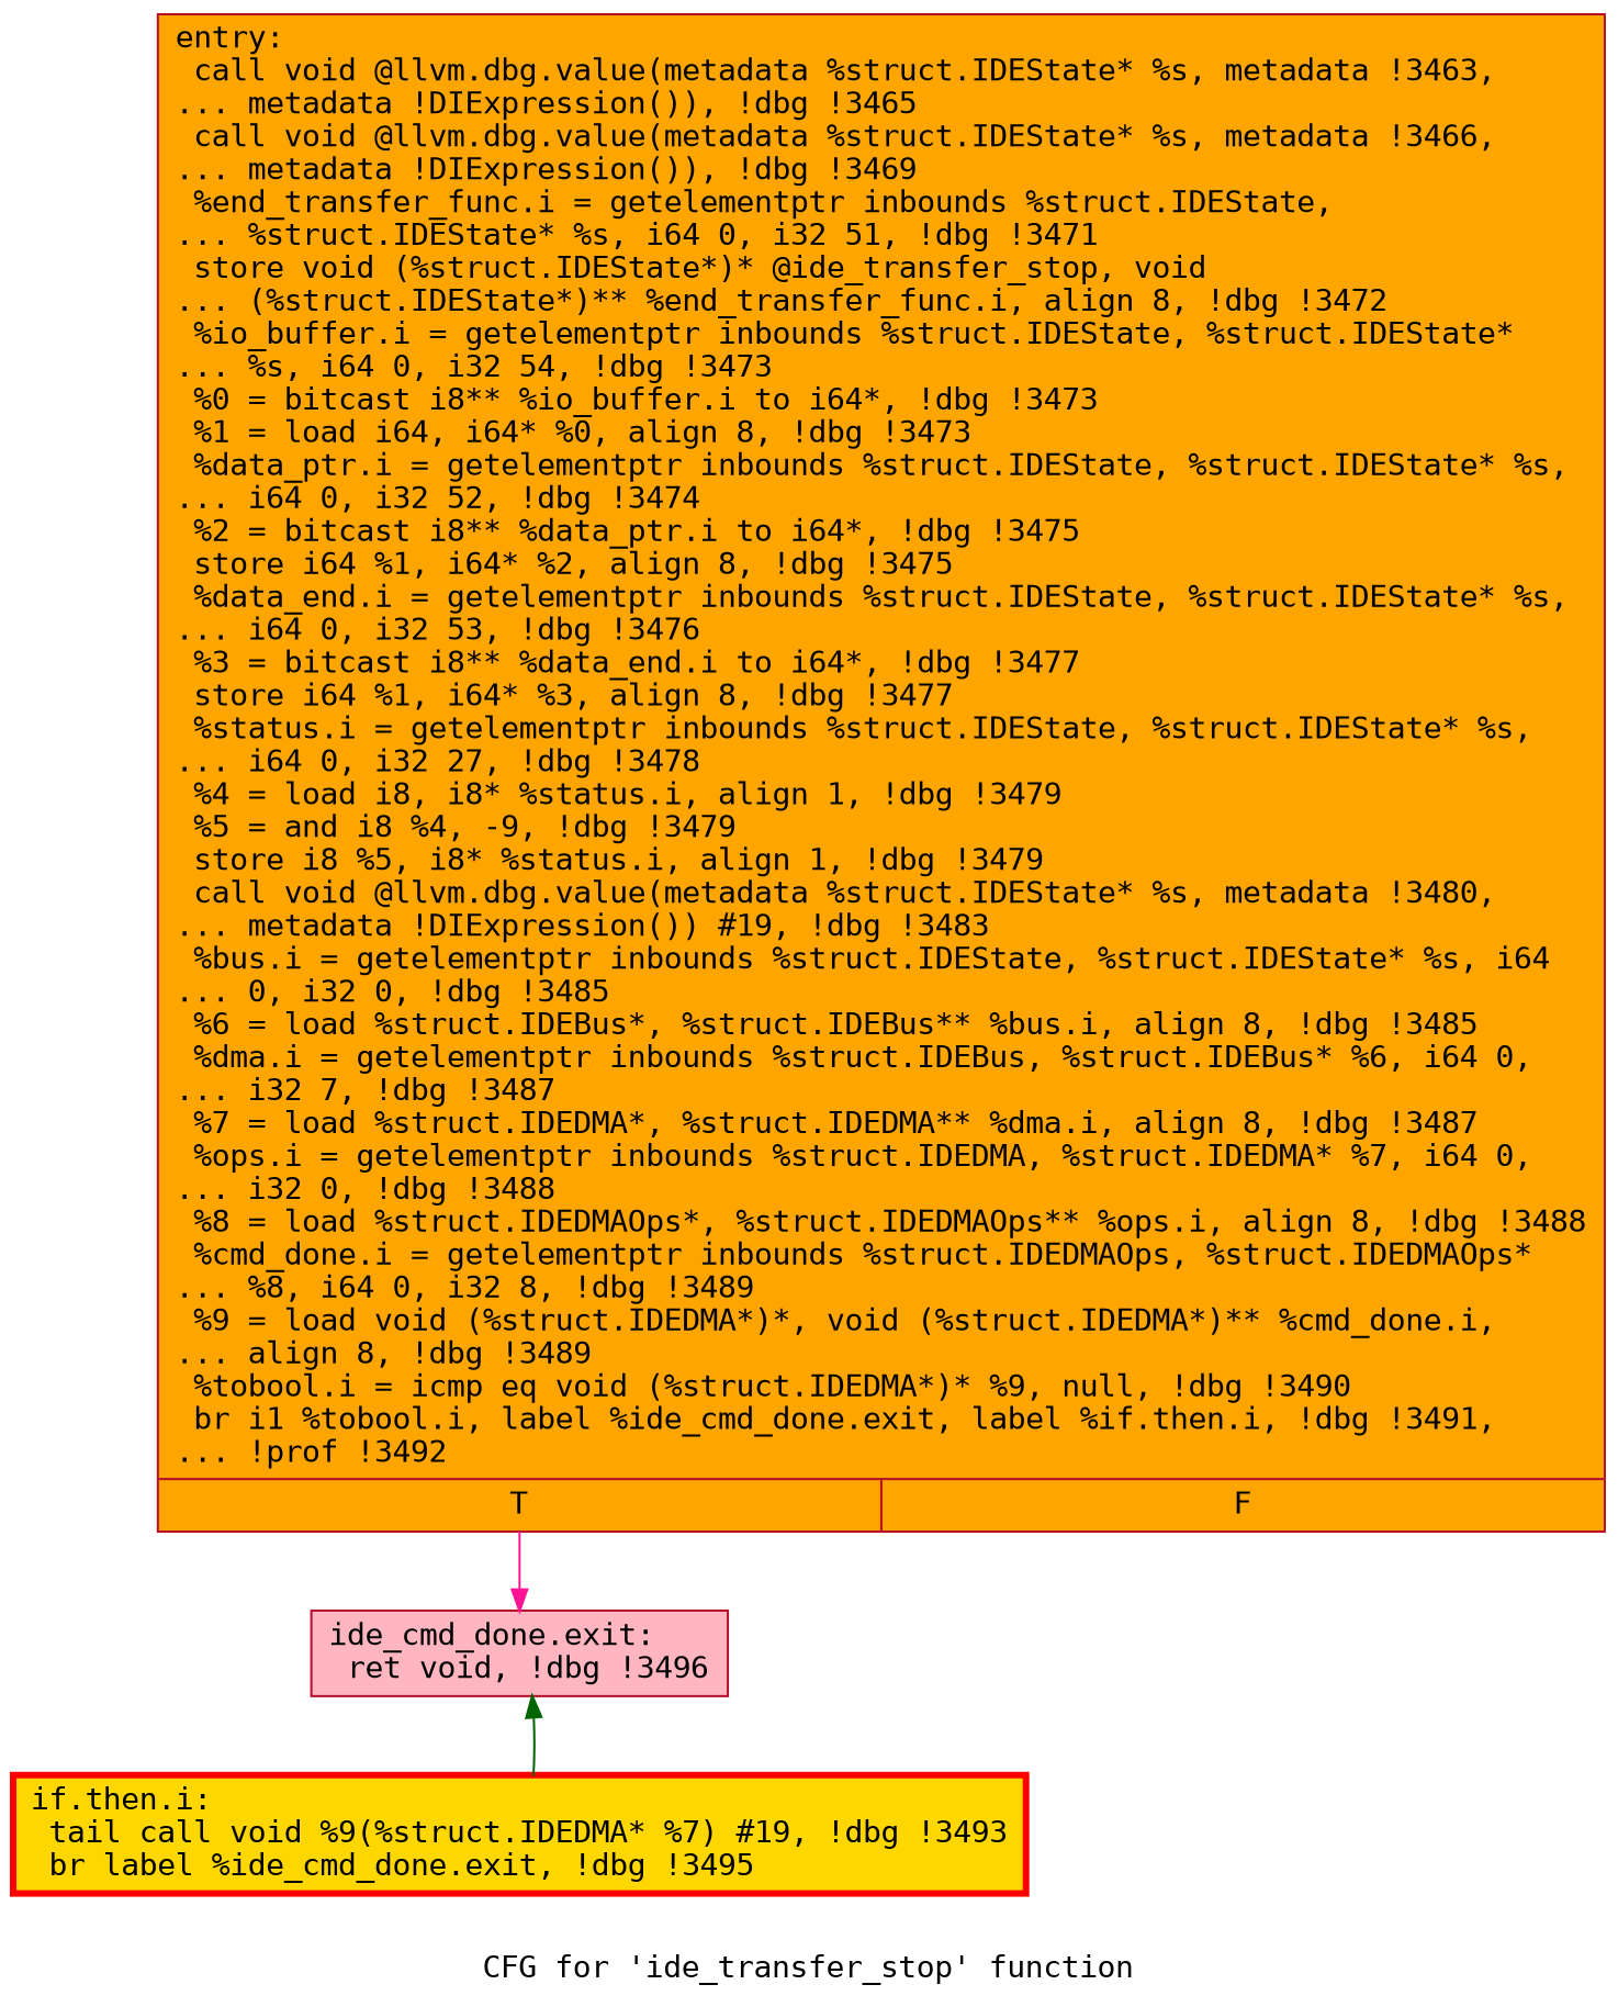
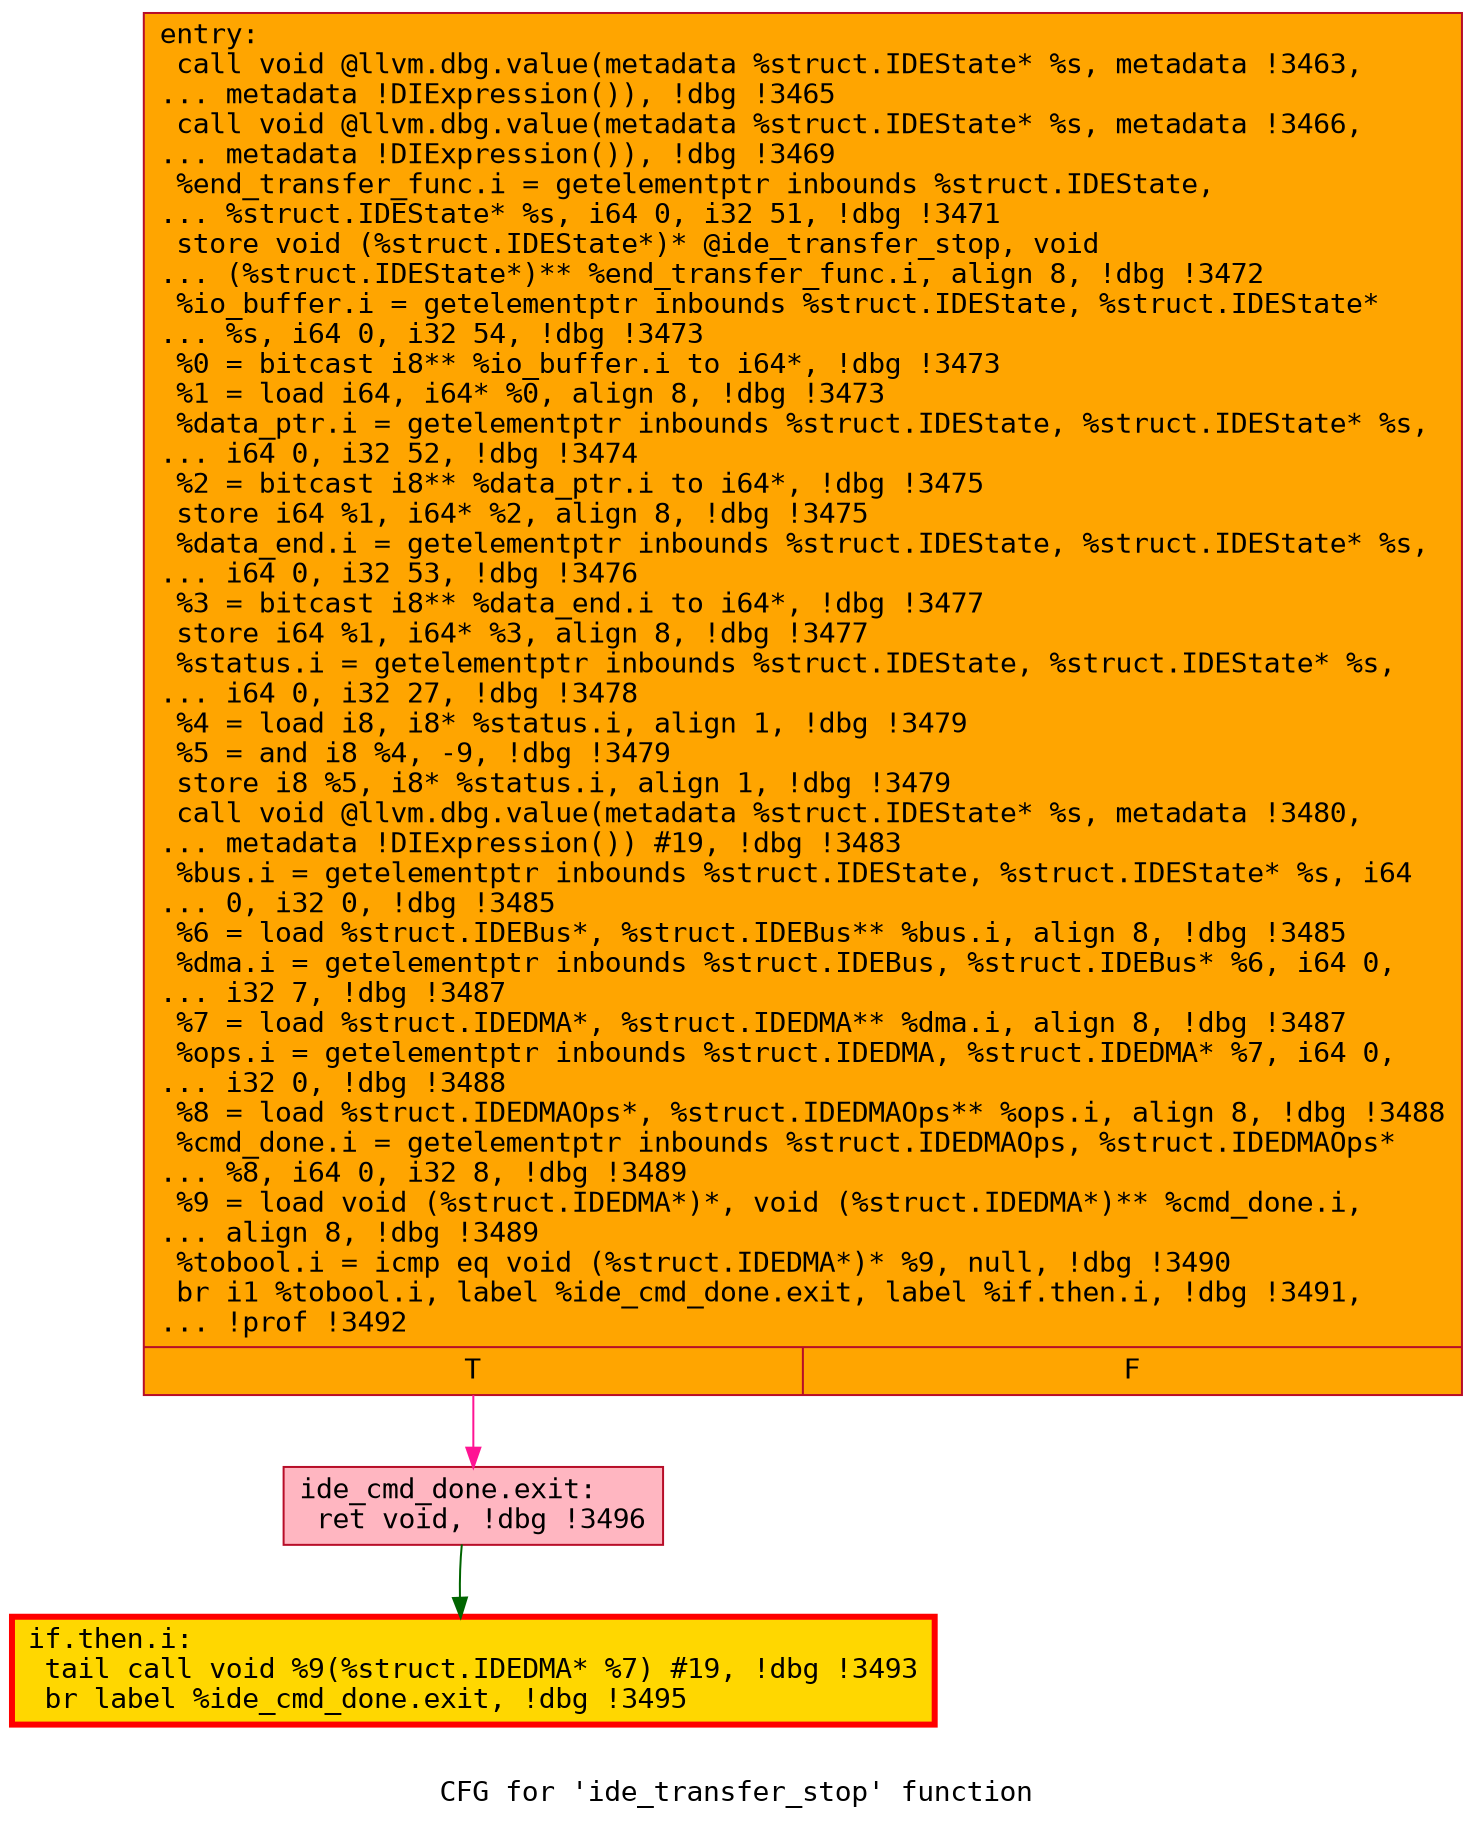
  digraph {
    fontname="DejaVu Sans Mono"
    label="CFG for 'ide_transfer_stop' function"
    node [color="#b70d28ff" fontname="DejaVu Sans Mono" shape=record style=filled]
    edge [fontname="DejaVu Sans Mono"]
    n1 [fillcolor=orange label="{entry:\l  call void @llvm.dbg.value(metadata %struct.IDEState* %s, metadata !3463,\l... metadata !DIExpression()), !dbg !3465\l  call void @llvm.dbg.value(metadata %struct.IDEState* %s, metadata !3466,\l... metadata !DIExpression()), !dbg !3469\l  %end_transfer_func.i = getelementptr inbounds %struct.IDEState,\l... %struct.IDEState* %s, i64 0, i32 51, !dbg !3471\l  store void (%struct.IDEState*)* @ide_transfer_stop, void\l... (%struct.IDEState*)** %end_transfer_func.i, align 8, !dbg !3472\l  %io_buffer.i = getelementptr inbounds %struct.IDEState, %struct.IDEState*\l... %s, i64 0, i32 54, !dbg !3473\l  %0 = bitcast i8** %io_buffer.i to i64*, !dbg !3473\l  %1 = load i64, i64* %0, align 8, !dbg !3473\l  %data_ptr.i = getelementptr inbounds %struct.IDEState, %struct.IDEState* %s,\l... i64 0, i32 52, !dbg !3474\l  %2 = bitcast i8** %data_ptr.i to i64*, !dbg !3475\l  store i64 %1, i64* %2, align 8, !dbg !3475\l  %data_end.i = getelementptr inbounds %struct.IDEState, %struct.IDEState* %s,\l... i64 0, i32 53, !dbg !3476\l  %3 = bitcast i8** %data_end.i to i64*, !dbg !3477\l  store i64 %1, i64* %3, align 8, !dbg !3477\l  %status.i = getelementptr inbounds %struct.IDEState, %struct.IDEState* %s,\l... i64 0, i32 27, !dbg !3478\l  %4 = load i8, i8* %status.i, align 1, !dbg !3479\l  %5 = and i8 %4, -9, !dbg !3479\l  store i8 %5, i8* %status.i, align 1, !dbg !3479\l  call void @llvm.dbg.value(metadata %struct.IDEState* %s, metadata !3480,\l... metadata !DIExpression()) #19, !dbg !3483\l  %bus.i = getelementptr inbounds %struct.IDEState, %struct.IDEState* %s, i64\l... 0, i32 0, !dbg !3485\l  %6 = load %struct.IDEBus*, %struct.IDEBus** %bus.i, align 8, !dbg !3485\l  %dma.i = getelementptr inbounds %struct.IDEBus, %struct.IDEBus* %6, i64 0,\l... i32 7, !dbg !3487\l  %7 = load %struct.IDEDMA*, %struct.IDEDMA** %dma.i, align 8, !dbg !3487\l  %ops.i = getelementptr inbounds %struct.IDEDMA, %struct.IDEDMA* %7, i64 0,\l... i32 0, !dbg !3488\l  %8 = load %struct.IDEDMAOps*, %struct.IDEDMAOps** %ops.i, align 8, !dbg !3488\l  %cmd_done.i = getelementptr inbounds %struct.IDEDMAOps, %struct.IDEDMAOps*\l... %8, i64 0, i32 8, !dbg !3489\l  %9 = load void (%struct.IDEDMA*)*, void (%struct.IDEDMA*)** %cmd_done.i,\l... align 8, !dbg !3489\l  %tobool.i = icmp eq void (%struct.IDEDMA*)* %9, null, !dbg !3490\l  br i1 %tobool.i, label %ide_cmd_done.exit, label %if.then.i, !dbg !3491,\l... !prof !3492\l|{<s0>T|<s1>F}}"]
    n2 [fillcolor=lightpink label="{ide_cmd_done.exit:                                \l  ret void, !dbg !3496\l}"]
    n3 [color=red fillcolor=gold label="{if.then.i:                                        \l  tail call void %9(%struct.IDEDMA* %7) #19, !dbg !3493\l  br label %ide_cmd_done.exit, !dbg !3495\l}" penwidth=3.0]
    n1 -> n2 [color=deeppink tailport=s0]
-   n3 -> n2 [color=darkgreen]
+   n2 -> n3 [color=darkgreen]
  }
